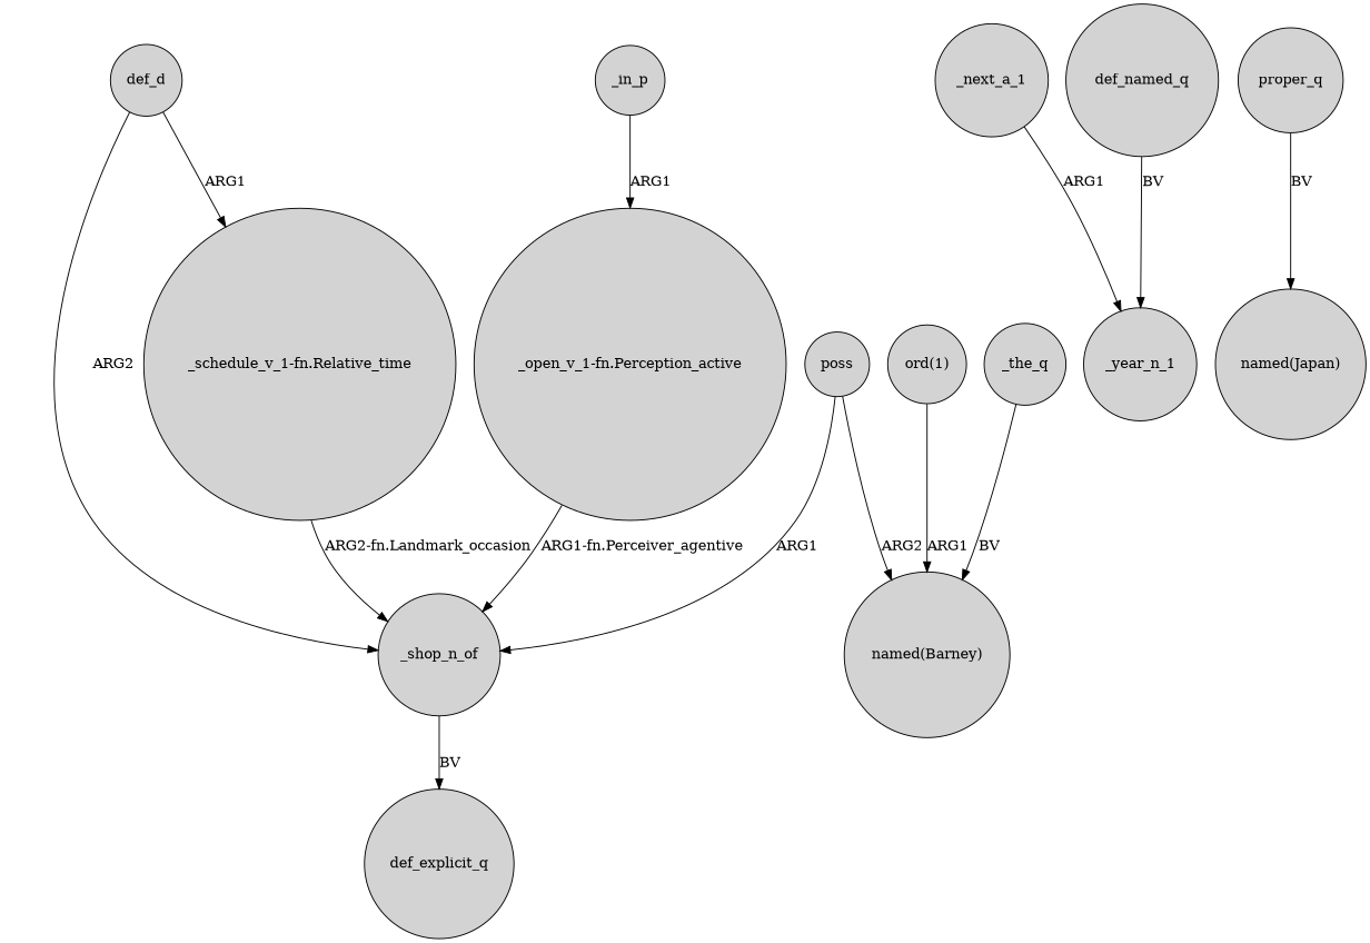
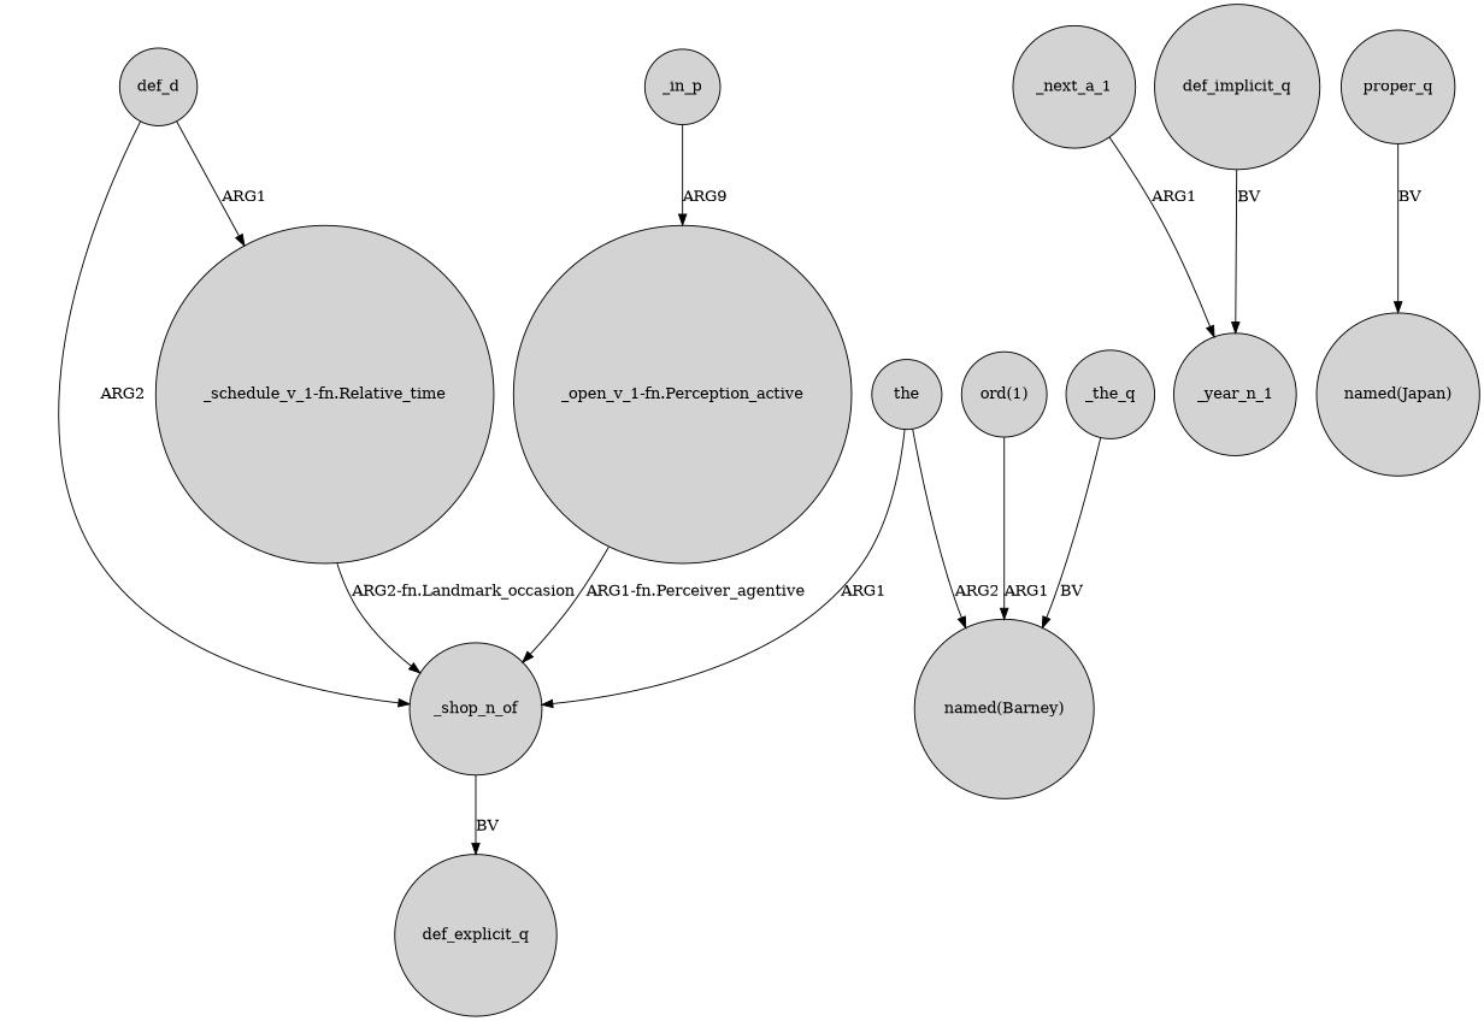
  digraph {
    node [shape=circle style=filled]
-   poss
+   poss [label=the]
    _shop_n_of
    "named(Barney)"
    def_explicit_q
    "_schedule_v_1-fn.Relative_time"
    "_open_v_1-fn.Perception_active"
    _in_p
    "ord(1)"
    _next_a_1
    _year_n_1
    n11 [label=def_d]
    proper_q
    "named(Japan)"
-   def_implicit_q [label=def_named_q]
+   def_implicit_q
    _the_q
    poss -> _shop_n_of [label=ARG1]
    poss -> "named(Barney)" [label=ARG2]
    _shop_n_of -> def_explicit_q [label=BV]
    "_schedule_v_1-fn.Relative_time" -> _shop_n_of [label="ARG2-fn.Landmark_occasion"]
    "_open_v_1-fn.Perception_active" -> _shop_n_of [label="ARG1-fn.Perceiver_agentive"]
-   _in_p -> "_open_v_1-fn.Perception_active" [label=ARG1]
+   _in_p -> "_open_v_1-fn.Perception_active" [label=ARG9]
    "ord(1)" -> "named(Barney)" [label=ARG1]
    _next_a_1 -> _year_n_1 [label=ARG1]
    n11 -> _shop_n_of [label=ARG2]
    n11 -> "_schedule_v_1-fn.Relative_time" [label=ARG1]
    proper_q -> "named(Japan)" [label=BV]
    def_implicit_q -> _year_n_1 [label=BV]
    _the_q -> "named(Barney)" [label=BV]
  }
